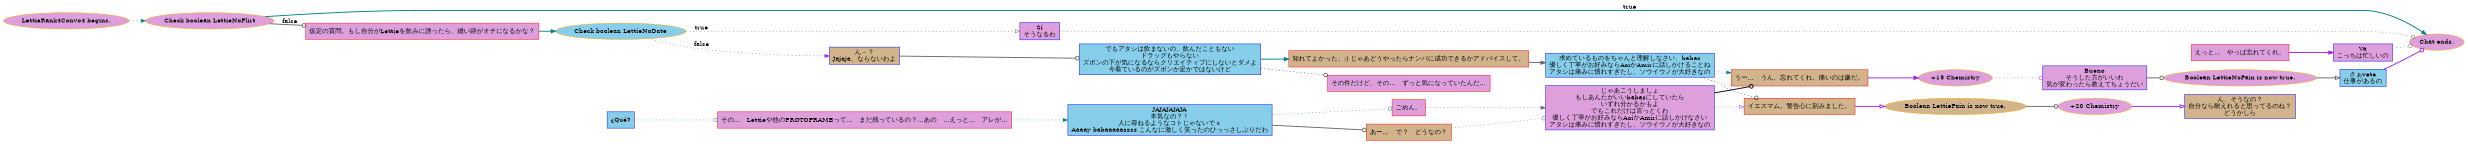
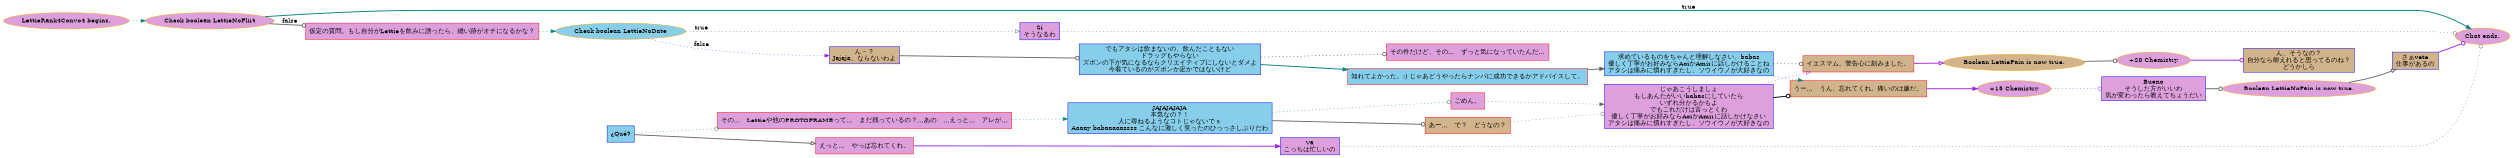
  digraph {
    rankdir=LR
    node [color=blue fillcolor=plum style=filled shape=box]
    edge [arrowhead=odot color=gray40 style=bold]
    "LettieRank4Convo4 begins." [color=orange shape=""]
    n2 [color=orange label="Check boolean LettieNoFlirt" shape=""]
    "Chat ends." [color=orange shape=""]
    n4 [color=red label="仮定の質問。もし自分がLettieを飲みに誘ったら、縫い跡がオチになるかな？"]
    n5 [color=orange fillcolor=skyblue label="Check boolean LettieNoDate" shape=""]
    n6 [label="Sí\nそうなるわ"]
    n7 [fillcolor=tan label="ん－？\nJajaja、ならないわよ"]
    n8 [fillcolor=skyblue label="でもアタシは飲まないの、飲んだこともない\nドラッグもやらない\nズボンの下が気になるならクリエイティブにしないとダメよ\n今着ているのがズボンか定かではないけど"]
-   n9 [color=red fillcolor=tan label="知れてよかった。:) じゃあどうやったらナンパに成功できるかアドバイスして。"]
+   n9 [color=red fillcolor=skyblue label="知れてよかった。:) じゃあどうやったらナンパに成功できるかアドバイスして。"]
    n10 [color=red label="その件だけど、その…　ずっと気になっていたんだ…"]
    n11 [fillcolor=skyblue label="求めているものをちゃんと理解しなさい、babas\n優しく丁寧がお好みならAoiかAmirに話しかけることね\nアタシは痛みに慣れすぎたし、ソウイウノが大好きなの"]
    n12 [color=red fillcolor=tan label="イエスマム。警告心に刻みました。"]
    n13 [color=red fillcolor=tan label="うー…　うん、忘れてくれ。痛いのは嫌だ。"]
    n14 [fillcolor=skyblue label="¿Qué?"]
    n15 [color=red label="その…　Lettieや他のPROTOFRAMEって…　まだ残っているの？…あの　…えっと…　アレが…"]
    n16 [color=red label="えっと…　やっぱ忘れてくれ。"]
    n17 [color=orange fillcolor=tan label="Boolean LettiePain is now true." shape=""]
    n18 [color=orange label="+15 Chemistry" shape=""]
    n19 [fillcolor=skyblue label="JAJAJAJAJA\n本気なの？！\n人に尋ねるようなコトじゃないでｓ\nAaaay babaaaaassss こんなに激しく笑ったのひっっさしぶりだわ"]
    n20 [label="Va\nこっちは忙しいの"]
    n21 [color=orange label="+20 Chemistry" shape=""]
    n22 [label="Bueno\nそうした方がいいわ\n気が変わったら教えてちょうだい"]
    n23 [color=red label="ごめん。"]
    n24 [color=red fillcolor=tan label="あー…　で？　どうなの？"]
    n25 [fillcolor=tan label="ん、そうなの？\n自分なら耐えれると思ってるのね？\nどうかしら"]
    n26 [color=orange label="Boolean LettieNoPain is now true." shape=""]
    n27 [label="じゃあこうしましょ\nもしあんたがいいbabasにしていたら\nいずれ分かるかもよ\nでもこれだけは言っとくわ\n優しく丁寧がお好みならAoiかAmirに話しかけなさい\nアタシは痛みに慣れすぎたし、ソウイウノが大好きなの"]
-   n28 [fillcolor=skyblue label="さぁvete\n仕事があるの"]
+   n28 [fillcolor=tan label="さぁvete\n仕事があるの"]
    "LettieRank4Convo4 begins." -> n2 [arrowhead=normal color=teal style=dotted]
    n2 -> "Chat ends." [arrowhead=normal color=teal label=true]
    n2 -> n4 [label=false]
-   n4 -> n5 [arrowhead=normal color=teal]
+   n4 -> n5 [arrowhead=normal color=teal style=dotted]
    n5 -> n6 [arrowhead=onormal label=true style=dotted]
    n5 -> n7 [arrowhead=normal color=purple label=false style=dotted]
    n6 -> "Chat ends." [style=dotted]
    n7 -> n8
    n8 -> n9 [arrowhead=normal color=teal]
    n8 -> n10 [color=black style=dotted]
    n9 -> n11 [arrowhead=normal]
    n11 -> n12 [color=black style=dotted]
    n11 -> n13 [arrowhead=normal color=teal style=dotted]
    n12 -> n17 [arrowhead=onormal color=purple]
    n13 -> n18 [arrowhead=normal color=purple]
    n14 -> n15 [color=teal style=dotted]
+   n14 -> n16 [arrowhead=onormal]
    n15 -> n19 [arrowhead=normal color=teal style=dotted]
    n16 -> n20 [arrowhead=normal color=purple]
    n17 -> n21
    n18 -> n22 [color=purple style=dotted]
    n19 -> n23 [color=teal style=dotted]
    n19 -> n24
    n20 -> "Chat ends." [style=dotted]
-   n21 -> n25 [arrowhead=onormal color=purple]
+   n21 -> n25 [color=purple]
    n22 -> n26
    n23 -> n27 [arrowhead=normal style=dotted]
    n24 -> n27 [style=dotted]
    n26 -> n28 [arrowhead=onormal]
    n27 -> n12 [arrowhead=onormal color=purple style=dotted]
    n27 -> n13 [color=black]
    n28 -> "Chat ends." [color=purple]
  }
